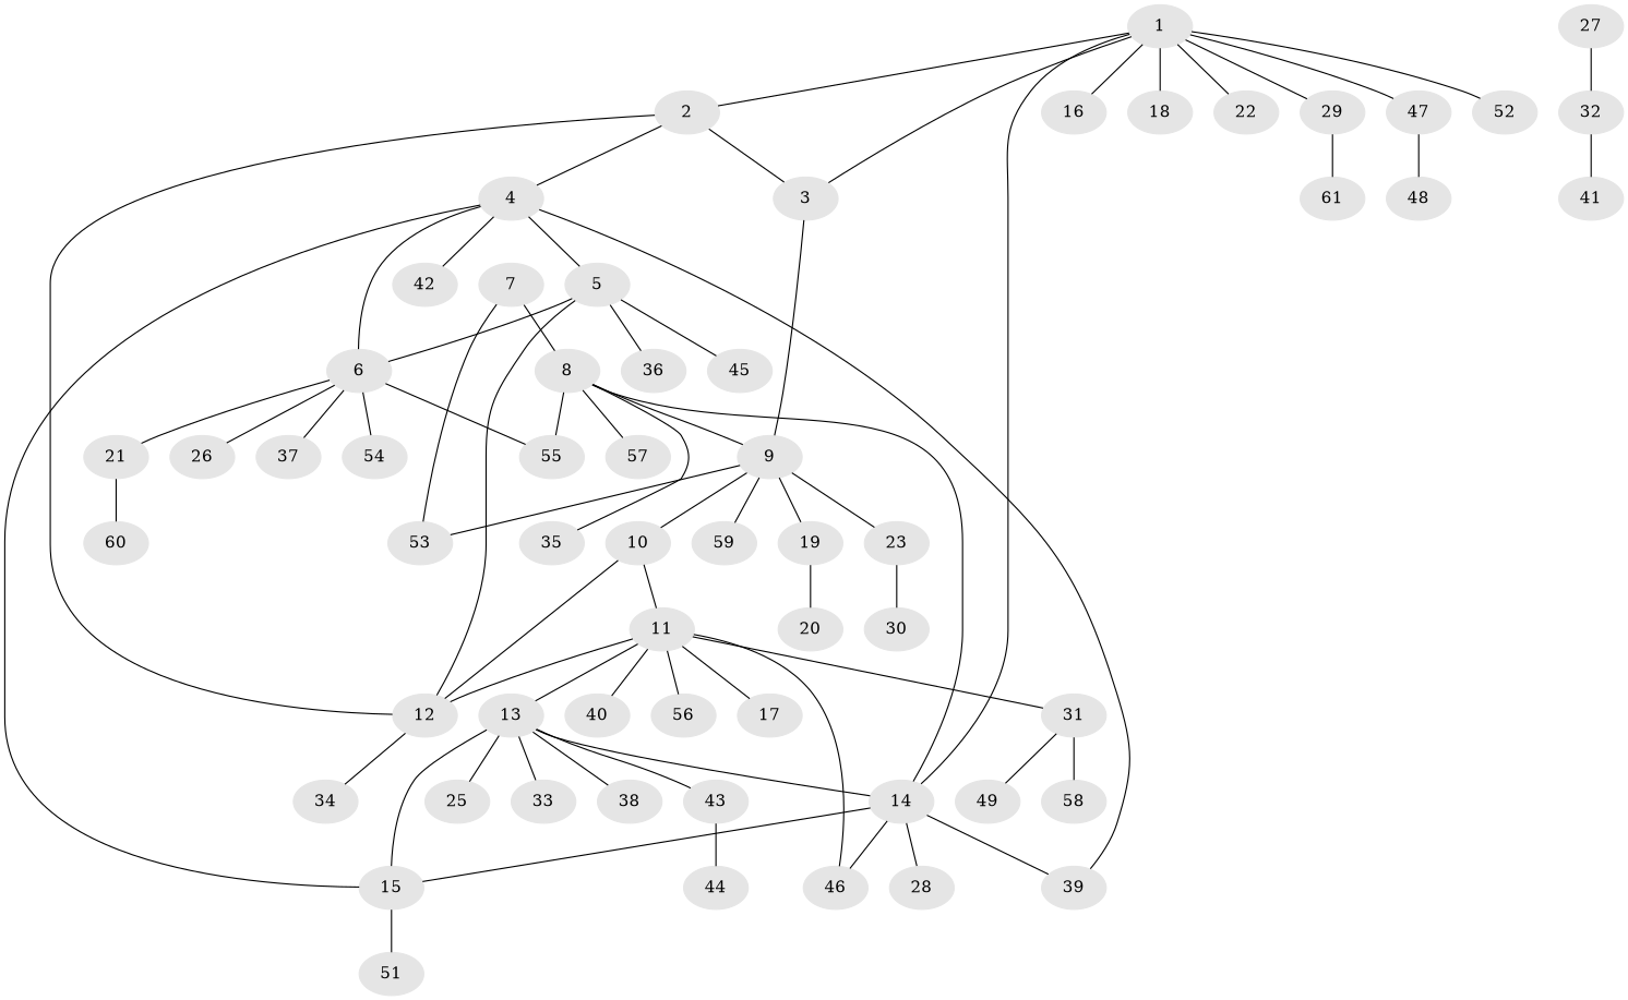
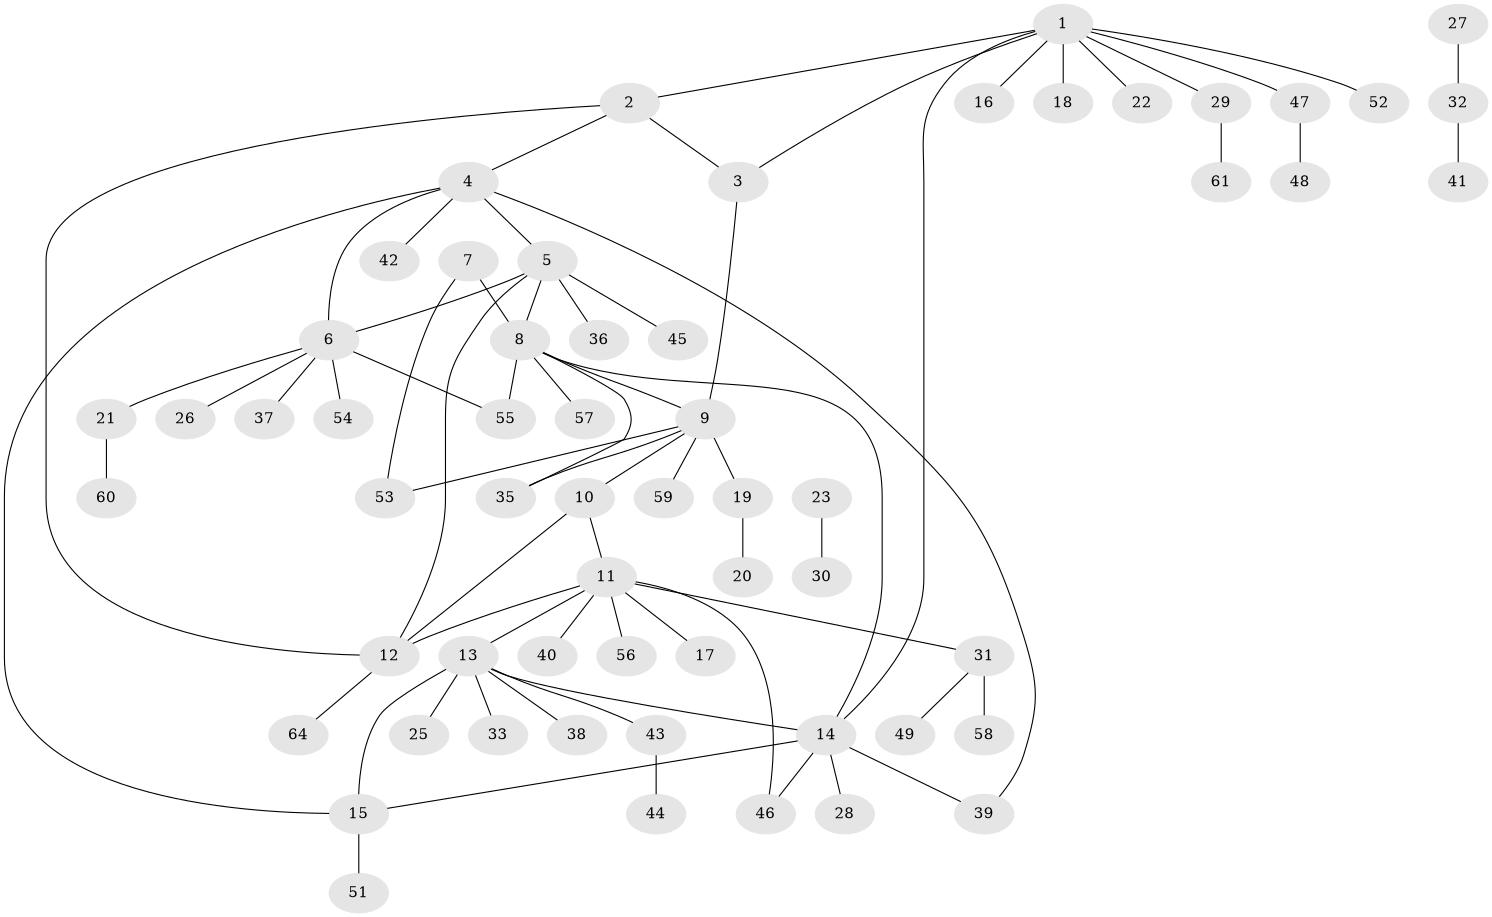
  graph {
    node [color=gray90 style=filled]
    1
    2
    3
    14
    16
    18
    22
    29
    47
    52
    4
    12
    9
    15
    39
    46
    28
    61
    48
    5
    6
    42
-   34
+   34 [label=64]
    10
    19
    23
    53
    59
    8
    36
    45
    21
    26
    37
    55
    54
    51
    35
    57
    60
    7
    11
    20
    30
    13
    17
    31
    40
    56
    25
    33
    38
    43
    49
    58
    44
    27
    32
    41
    1 -- 2
    1 -- 3
    1 -- 14
    1 -- 16
    1 -- 18
    1 -- 22
    1 -- 29
    1 -- 47
    1 -- 52
    2 -- 3
    2 -- 4
    2 -- 12
    3 -- 9
    14 -- 15
    14 -- 39
    14 -- 46
    14 -- 28
    29 -- 61
    47 -- 48
    4 -- 15
    4 -- 39
    4 -- 5
    4 -- 6
    4 -- 42
    12 -- 34
    9 -- 10
    9 -- 19
-   9 -- 23
+   9 -- 35
    9 -- 53
    9 -- 59
    15 -- 51
    5 -- 12
    5 -- 6
+   5 -- 8
    5 -- 36
    5 -- 45
    6 -- 21
    6 -- 26
    6 -- 37
    6 -- 55
    6 -- 54
    10 -- 12
    10 -- 11
    19 -- 20
    23 -- 30
    8 -- 14
    8 -- 9
    8 -- 55
    8 -- 35
    8 -- 57
    21 -- 60
    7 -- 53
    7 -- 8
    11 -- 12
    11 -- 46
    11 -- 13
    11 -- 17
    11 -- 31
    11 -- 40
    11 -- 56
    13 -- 14
    13 -- 15
    13 -- 25
    13 -- 33
    13 -- 38
    13 -- 43
    31 -- 49
    31 -- 58
    43 -- 44
    27 -- 32
    32 -- 41
  }
